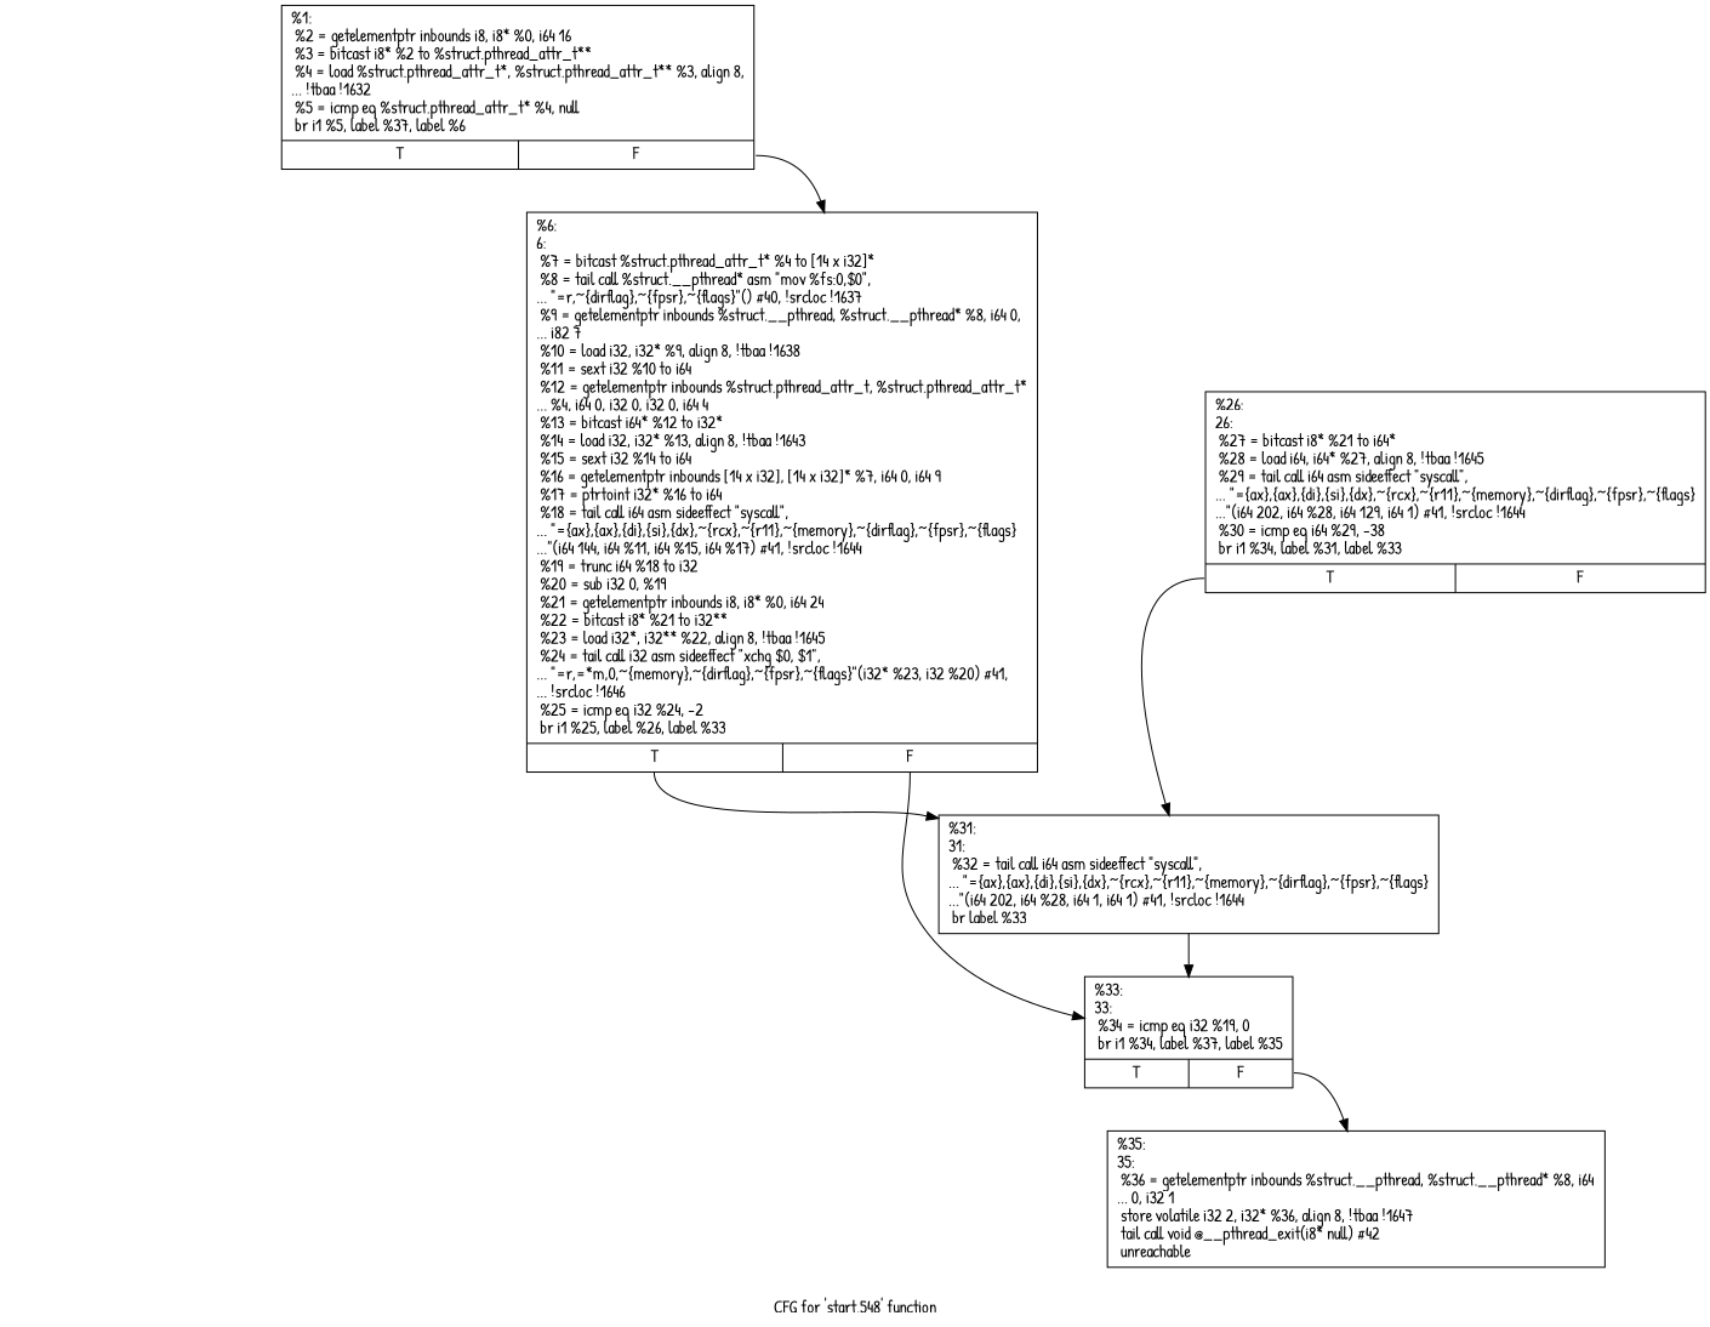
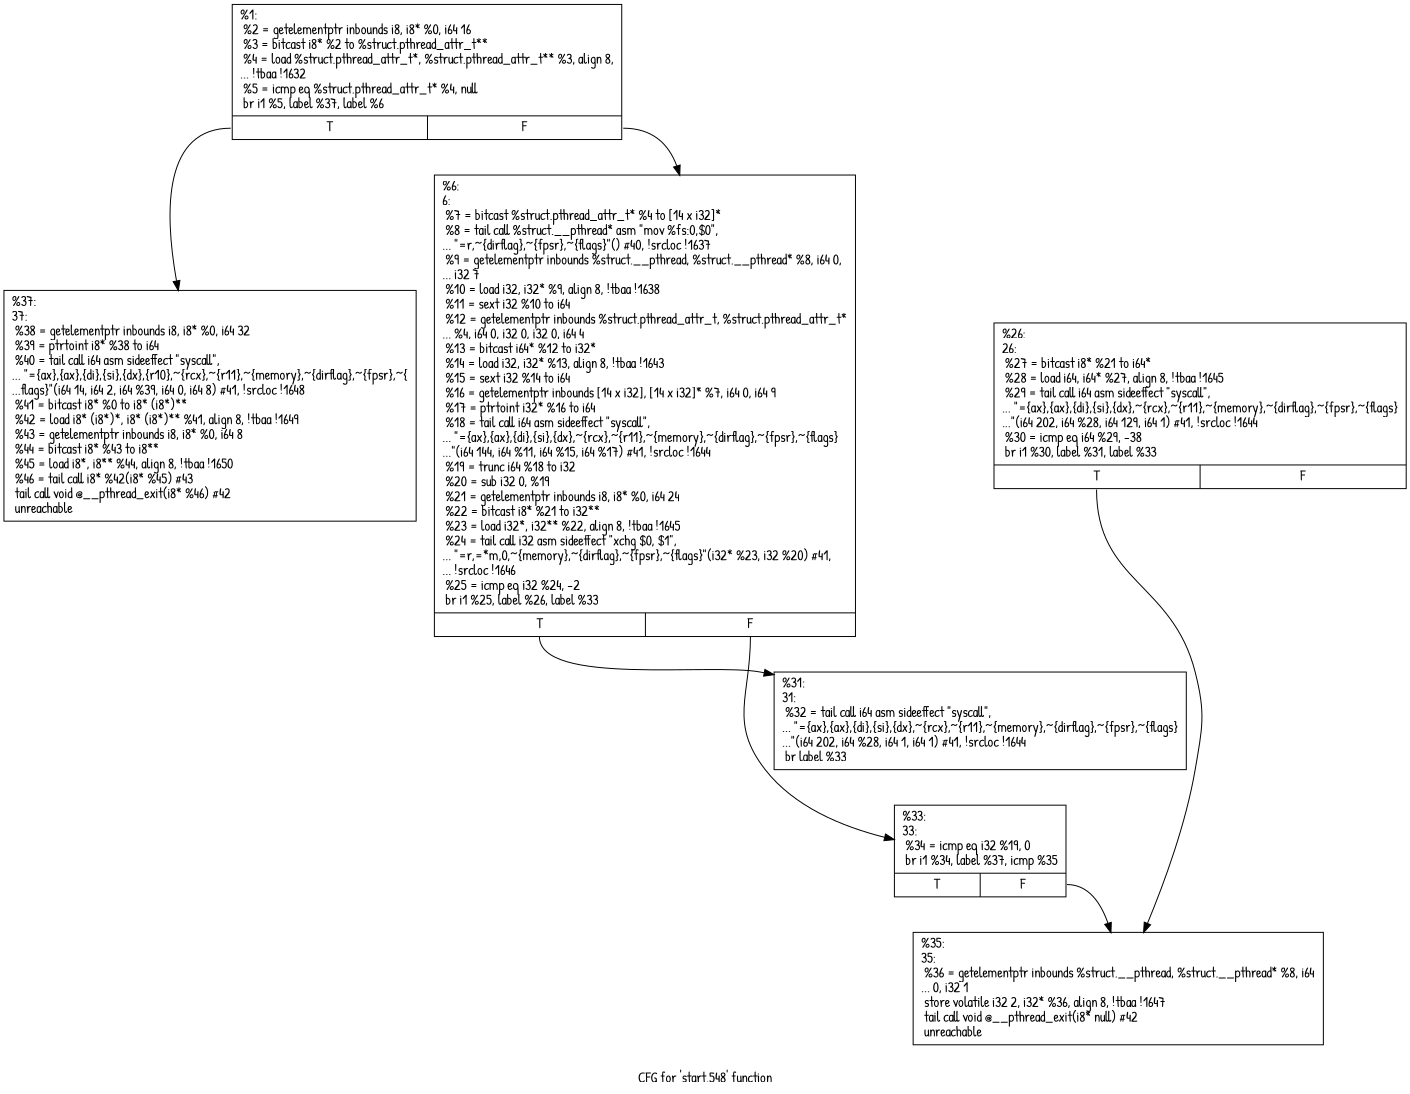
  digraph {
    fontname="Patrick Hand"
    label="CFG for 'start.548' function"
    node [fontname="Patrick Hand" shape=record]
    edge [fontname="Patrick Hand" tailport=s0]
    n1 [label="{%1:\l  %2 = getelementptr inbounds i8, i8* %0, i64 16\l  %3 = bitcast i8* %2 to %struct.pthread_attr_t**\l  %4 = load %struct.pthread_attr_t*, %struct.pthread_attr_t** %3, align 8,\l... !tbaa !1632\l  %5 = icmp eq %struct.pthread_attr_t* %4, null\l  br i1 %5, label %37, label %6\l|{<s0>T|<s1>F}}"]
-   n3 [label="{%6:\l6:                                                \l  %7 = bitcast %struct.pthread_attr_t* %4 to [14 x i32]*\l  %8 = tail call %struct.__pthread* asm \"mov %fs:0,$0\",\l... \"=r,~\{dirflag\},~\{fpsr\},~\{flags\}\"() #40, !srcloc !1637\l  %9 = getelementptr inbounds %struct.__pthread, %struct.__pthread* %8, i64 0,\l... i82 7\l  %10 = load i32, i32* %9, align 8, !tbaa !1638\l  %11 = sext i32 %10 to i64\l  %12 = getelementptr inbounds %struct.pthread_attr_t, %struct.pthread_attr_t*\l... %4, i64 0, i32 0, i32 0, i64 4\l  %13 = bitcast i64* %12 to i32*\l  %14 = load i32, i32* %13, align 8, !tbaa !1643\l  %15 = sext i32 %14 to i64\l  %16 = getelementptr inbounds [14 x i32], [14 x i32]* %7, i64 0, i64 9\l  %17 = ptrtoint i32* %16 to i64\l  %18 = tail call i64 asm sideeffect \"syscall\",\l... \"=\{ax\},\{ax\},\{di\},\{si\},\{dx\},~\{rcx\},~\{r11\},~\{memory\},~\{dirflag\},~\{fpsr\},~\{flags\}\l...\"(i64 144, i64 %11, i64 %15, i64 %17) #41, !srcloc !1644\l  %19 = trunc i64 %18 to i32\l  %20 = sub i32 0, %19\l  %21 = getelementptr inbounds i8, i8* %0, i64 24\l  %22 = bitcast i8* %21 to i32**\l  %23 = load i32*, i32** %22, align 8, !tbaa !1645\l  %24 = tail call i32 asm sideeffect \"xchg $0, $1\",\l... \"=r,=*m,0,~\{memory\},~\{dirflag\},~\{fpsr\},~\{flags\}\"(i32* %23, i32 %20) #41,\l... !srcloc !1646\l  %25 = icmp eq i32 %24, -2\l  br i1 %25, label %26, label %33\l|{<s0>T|<s1>F}}"]
-   n4 [label="{%33:\l33:                                               \l  %34 = icmp eq i32 %19, 0\l  br i1 %34, label %37, label %35\l|{<s0>T|<s1>F}}"]
+   n2 [label="{%37:\l37:                                               \l  %38 = getelementptr inbounds i8, i8* %0, i64 32\l  %39 = ptrtoint i8* %38 to i64\l  %40 = tail call i64 asm sideeffect \"syscall\",\l... \"=\{ax\},\{ax\},\{di\},\{si\},\{dx\},\{r10\},~\{rcx\},~\{r11\},~\{memory\},~\{dirflag\},~\{fpsr\},~\{\l...flags\}\"(i64 14, i64 2, i64 %39, i64 0, i64 8) #41, !srcloc !1648\l  %41 = bitcast i8* %0 to i8* (i8*)**\l  %42 = load i8* (i8*)*, i8* (i8*)** %41, align 8, !tbaa !1649\l  %43 = getelementptr inbounds i8, i8* %0, i64 8\l  %44 = bitcast i8* %43 to i8**\l  %45 = load i8*, i8** %44, align 8, !tbaa !1650\l  %46 = tail call i8* %42(i8* %45) #43\l  tail call void @__pthread_exit(i8* %46) #42\l  unreachable\l}"]
+   n3 [label="{%6:\l6:                                                \l  %7 = bitcast %struct.pthread_attr_t* %4 to [14 x i32]*\l  %8 = tail call %struct.__pthread* asm \"mov %fs:0,$0\",\l... \"=r,~\{dirflag\},~\{fpsr\},~\{flags\}\"() #40, !srcloc !1637\l  %9 = getelementptr inbounds %struct.__pthread, %struct.__pthread* %8, i64 0,\l... i32 7\l  %10 = load i32, i32* %9, align 8, !tbaa !1638\l  %11 = sext i32 %10 to i64\l  %12 = getelementptr inbounds %struct.pthread_attr_t, %struct.pthread_attr_t*\l... %4, i64 0, i32 0, i32 0, i64 4\l  %13 = bitcast i64* %12 to i32*\l  %14 = load i32, i32* %13, align 8, !tbaa !1643\l  %15 = sext i32 %14 to i64\l  %16 = getelementptr inbounds [14 x i32], [14 x i32]* %7, i64 0, i64 9\l  %17 = ptrtoint i32* %16 to i64\l  %18 = tail call i64 asm sideeffect \"syscall\",\l... \"=\{ax\},\{ax\},\{di\},\{si\},\{dx\},~\{rcx\},~\{r11\},~\{memory\},~\{dirflag\},~\{fpsr\},~\{flags\}\l...\"(i64 144, i64 %11, i64 %15, i64 %17) #41, !srcloc !1644\l  %19 = trunc i64 %18 to i32\l  %20 = sub i32 0, %19\l  %21 = getelementptr inbounds i8, i8* %0, i64 24\l  %22 = bitcast i8* %21 to i32**\l  %23 = load i32*, i32** %22, align 8, !tbaa !1645\l  %24 = tail call i32 asm sideeffect \"xchg $0, $1\",\l... \"=r,=*m,0,~\{memory\},~\{dirflag\},~\{fpsr\},~\{flags\}\"(i32* %23, i32 %20) #41,\l... !srcloc !1646\l  %25 = icmp eq i32 %24, -2\l  br i1 %25, label %26, label %33\l|{<s0>T|<s1>F}}"]
+   n4 [label="{%33:\l33:                                               \l  %34 = icmp eq i32 %19, 0\l  br i1 %34, label %37, icmp %35\l|{<s0>T|<s1>F}}"]
    n5 [label="{%31:\l31:                                               \l  %32 = tail call i64 asm sideeffect \"syscall\",\l... \"=\{ax\},\{ax\},\{di\},\{si\},\{dx\},~\{rcx\},~\{r11\},~\{memory\},~\{dirflag\},~\{fpsr\},~\{flags\}\l...\"(i64 202, i64 %28, i64 1, i64 1) #41, !srcloc !1644\l  br label %33\l}"]
-   n6 [label="{%26:\l26:                                               \l  %27 = bitcast i8* %21 to i64*\l  %28 = load i64, i64* %27, align 8, !tbaa !1645\l  %29 = tail call i64 asm sideeffect \"syscall\",\l... \"=\{ax\},\{ax\},\{di\},\{si\},\{dx\},~\{rcx\},~\{r11\},~\{memory\},~\{dirflag\},~\{fpsr\},~\{flags\}\l...\"(i64 202, i64 %28, i64 129, i64 1) #41, !srcloc !1644\l  %30 = icmp eq i64 %29, -38\l  br i1 %34, label %31, label %33\l|{<s0>T|<s1>F}}"]
+   n6 [label="{%26:\l26:                                               \l  %27 = bitcast i8* %21 to i64*\l  %28 = load i64, i64* %27, align 8, !tbaa !1645\l  %29 = tail call i64 asm sideeffect \"syscall\",\l... \"=\{ax\},\{ax\},\{di\},\{si\},\{dx\},~\{rcx\},~\{r11\},~\{memory\},~\{dirflag\},~\{fpsr\},~\{flags\}\l...\"(i64 202, i64 %28, i64 129, i64 1) #41, !srcloc !1644\l  %30 = icmp eq i64 %29, -38\l  br i1 %30, label %31, label %33\l|{<s0>T|<s1>F}}"]
    n7 [label="{%35:\l35:                                               \l  %36 = getelementptr inbounds %struct.__pthread, %struct.__pthread* %8, i64\l... 0, i32 1\l  store volatile i32 2, i32* %36, align 8, !tbaa !1647\l  tail call void @__pthread_exit(i8* null) #42\l  unreachable\l}"]
+   n1 -> n2
    n1 -> n3 [tailport=s1]
    n3 -> n4 [tailport=s1]
    n3 -> n5
    n4 -> n7 [tailport=s1]
-   n5 -> n4
-   n6 -> n5
+   n6 -> n7
  }
